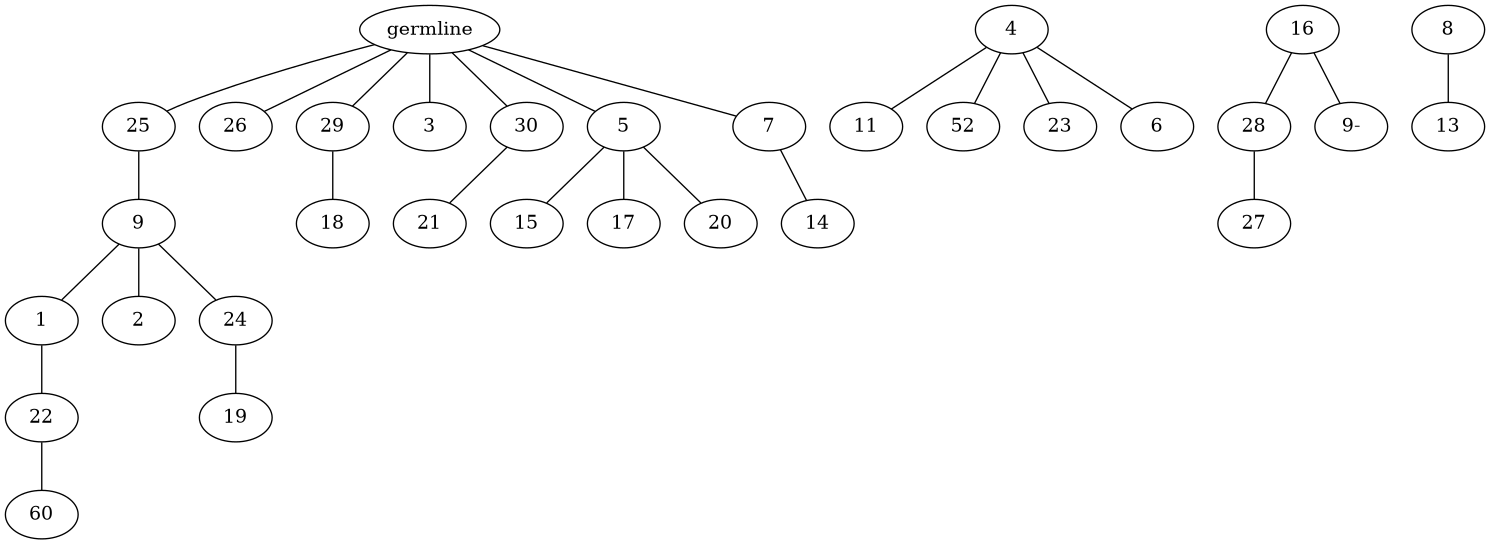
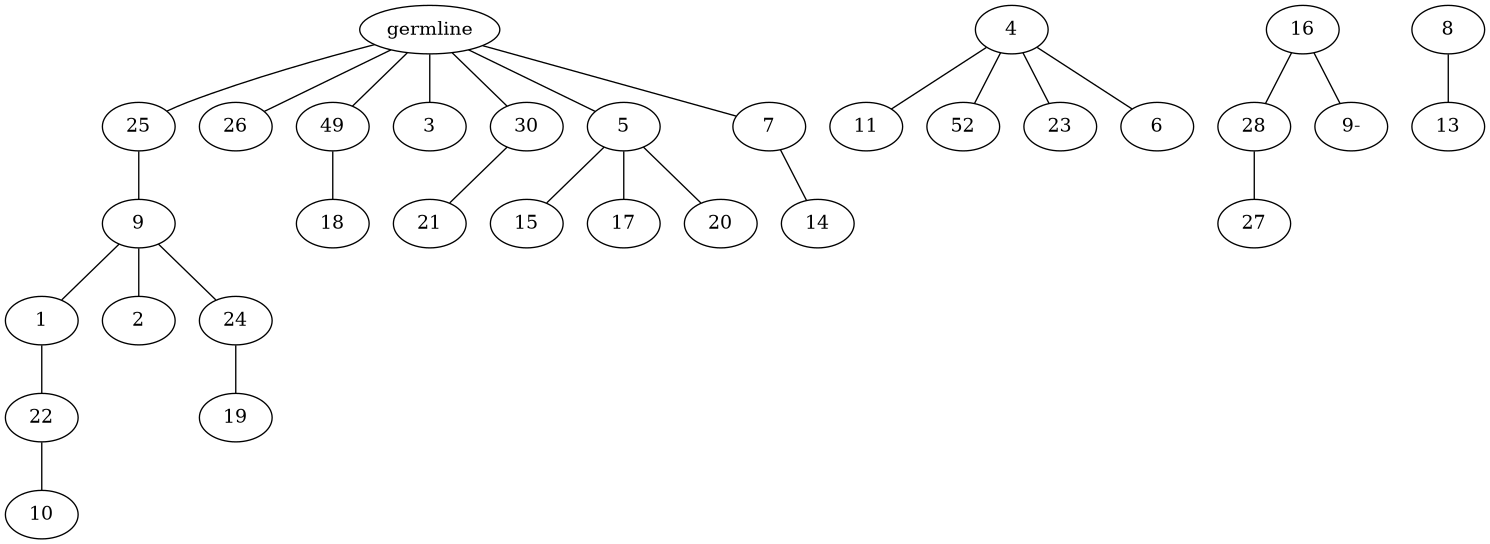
  graph {
    n1 [label=germline]
    n2 [label=25]
    n3 [label=26]
-   n4 [label=29]
+   n4 [label=49]
    n5 [label=3]
    n6 [label=30]
    n7 [label=5]
    n8 [label=7]
    n9 [label=9]
    n10 [label=18]
    n11 [label=21]
    n12 [label=4]
    n13 [label=11]
    n14 [label=52]
    n15 [label=23]
    n16 [label=6]
    n17 [label=15]
    n18 [label=17]
    n19 [label=20]
    n20 [label=14]
    n21 [label=1]
    n22 [label=2]
    n23 [label=24]
    n24 [label=22]
    n25 [label=16]
    n26 [label=28]
    n27 [label="9-"]
    n28 [label=19]
    n29 [label=8]
    n30 [label=13]
-   n31 [label=60]
+   n31 [label=10]
    n32 [label=27]
    n1 -- n2
    n1 -- n3
    n1 -- n4
    n1 -- n5
    n1 -- n6
    n1 -- n7
    n1 -- n8
    n2 -- n9
    n4 -- n10
    n6 -- n11
    n7 -- n17
    n7 -- n18
    n7 -- n19
    n8 -- n20
    n9 -- n21
    n9 -- n22
    n9 -- n23
    n12 -- n13
    n12 -- n14
    n12 -- n15
    n12 -- n16
    n21 -- n24
    n23 -- n28
    n24 -- n31
    n25 -- n26
    n25 -- n27
    n26 -- n32
    n29 -- n30
  }
